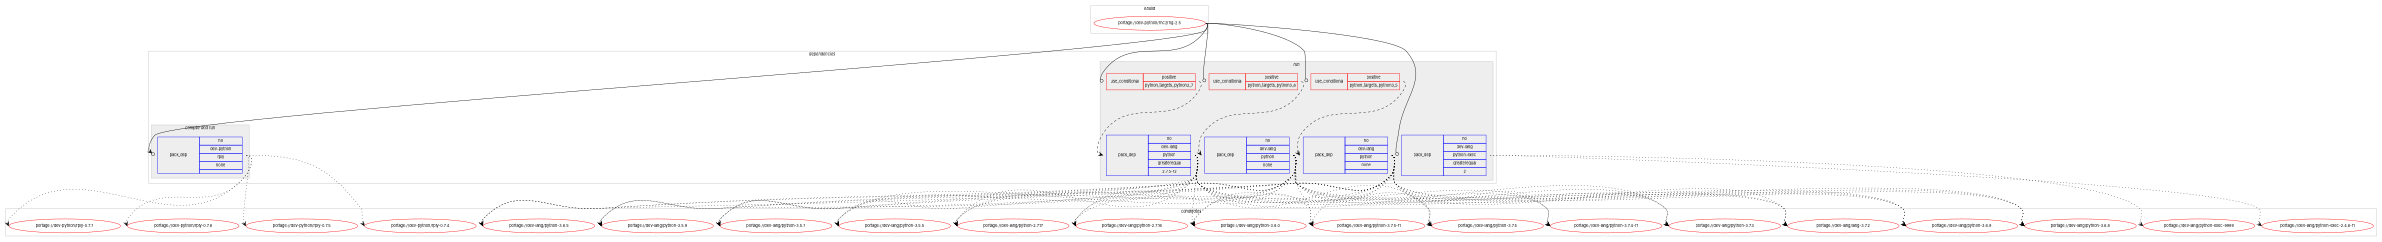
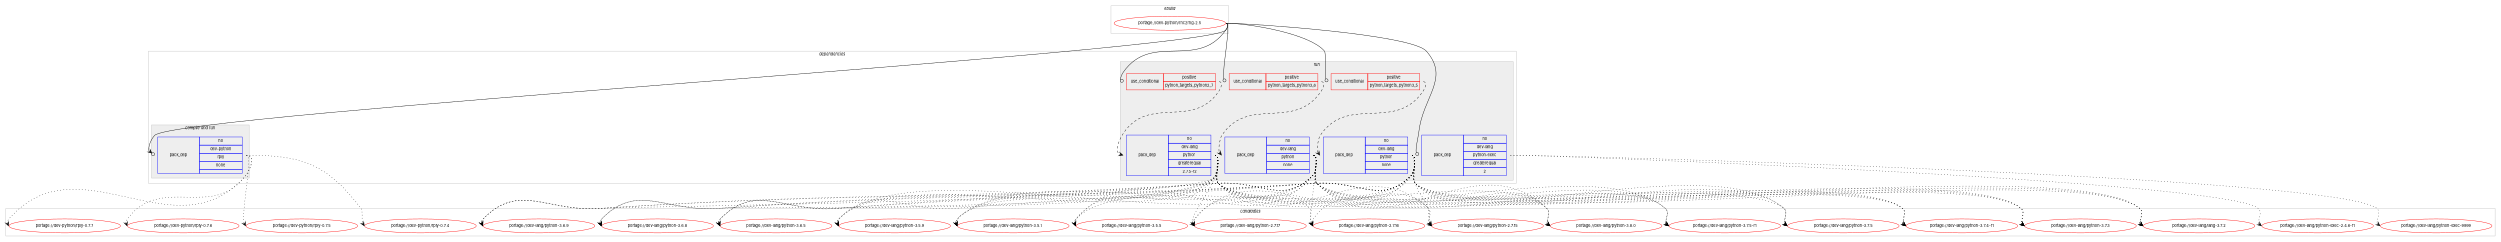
  digraph {
    compound=true
    concentrate=true
    fontname=Inter
    fontsize=10
    newrank=true
    rankdir=TB
    ranksep=1.5
    node [color=red fontname=Inter fontsize=10]
    edge [arrowhead=vee fontname=Inter headport=w style=dotted tailport=e weight=100]
    n1 [label="portage://dev-python/rnc2rng-2.5" width=4]
    n2 [color=blue label=<<TABLE BORDER="0" CELLBORDER="1" CELLSPACING="0" CELLPADDING="4" WIDTH="220"><TR><TD ROWSPAN="6" CELLPADDING="30">pack_dep</TD></TR><TR><TD WIDTH="110">no</TD></TR><TR><TD>dev-python</TD></TR><TR><TD>rply</TD></TR><TR><TD>none</TD></TR><TR><TD></TD></TR></TABLE>> shape=none]
    n3 [color=blue label=<<TABLE BORDER="0" CELLBORDER="1" CELLSPACING="0" CELLPADDING="4" WIDTH="220"><TR><TD ROWSPAN="6" CELLPADDING="30">pack_dep</TD></TR><TR><TD WIDTH="110">no</TD></TR><TR><TD>dev-lang</TD></TR><TR><TD>python</TD></TR><TR><TD>greaterequal</TD></TR><TR><TD>2.7.5-r2</TD></TR></TABLE>> shape=none]
    n4 [label=<<TABLE BORDER="0" CELLBORDER="1" CELLSPACING="0" CELLPADDING="4"><TR><TD ROWSPAN="3" CELLPADDING="10">use_conditional</TD></TR><TR><TD>positive</TD></TR><TR><TD>python_targets_python2_7</TD></TR></TABLE>> shape=none]
    n5 [color=blue label=<<TABLE BORDER="0" CELLBORDER="1" CELLSPACING="0" CELLPADDING="4" WIDTH="220"><TR><TD ROWSPAN="6" CELLPADDING="30">pack_dep</TD></TR><TR><TD WIDTH="110">no</TD></TR><TR><TD>dev-lang</TD></TR><TR><TD>python</TD></TR><TR><TD>none</TD></TR><TR><TD></TD></TR></TABLE>> shape=none]
    n6 [label=<<TABLE BORDER="0" CELLBORDER="1" CELLSPACING="0" CELLPADDING="4"><TR><TD ROWSPAN="3" CELLPADDING="10">use_conditional</TD></TR><TR><TD>positive</TD></TR><TR><TD>python_targets_python3_5</TD></TR></TABLE>> shape=none]
    n7 [color=blue label=<<TABLE BORDER="0" CELLBORDER="1" CELLSPACING="0" CELLPADDING="4" WIDTH="220"><TR><TD ROWSPAN="6" CELLPADDING="30">pack_dep</TD></TR><TR><TD WIDTH="110">no</TD></TR><TR><TD>dev-lang</TD></TR><TR><TD>python</TD></TR><TR><TD>none</TD></TR><TR><TD></TD></TR></TABLE>> shape=none]
    n8 [label=<<TABLE BORDER="0" CELLBORDER="1" CELLSPACING="0" CELLPADDING="4"><TR><TD ROWSPAN="3" CELLPADDING="10">use_conditional</TD></TR><TR><TD>positive</TD></TR><TR><TD>python_targets_python3_6</TD></TR></TABLE>> shape=none]
    n9 [color=blue label=<<TABLE BORDER="0" CELLBORDER="1" CELLSPACING="0" CELLPADDING="4" WIDTH="220"><TR><TD ROWSPAN="6" CELLPADDING="30">pack_dep</TD></TR><TR><TD WIDTH="110">no</TD></TR><TR><TD>dev-lang</TD></TR><TR><TD>python-exec</TD></TR><TR><TD>greaterequal</TD></TR><TR><TD>2</TD></TR></TABLE>> shape=none]
    n10 [label="portage://dev-python/rply-0.7.4" width=4]
    n11 [label="portage://dev-python/rply-0.7.5" width=4]
    n12 [label="portage://dev-python/rply-0.7.6" width=4]
    n13 [label="portage://dev-python/rply-0.7.7" width=4]
+   n14 [label="portage://dev-lang/python-2.7.15" width=4]
    n15 [label="portage://dev-lang/python-2.7.16" width=4]
    n16 [label="portage://dev-lang/python-2.7.17" width=4]
    n17 [label="portage://dev-lang/python-3.5.5" width=4]
    n18 [label="portage://dev-lang/python-3.5.7" width=4]
    n19 [label="portage://dev-lang/python-3.5.9" width=4]
    n20 [label="portage://dev-lang/python-3.6.5" width=4]
    n21 [label="portage://dev-lang/python-3.6.8" width=4]
    n22 [label="portage://dev-lang/python-3.6.9" width=4]
    n23 [label="portage://dev-lang/lang-3.7.2" width=4]
    n24 [label="portage://dev-lang/python-3.7.3" width=4]
    n25 [label="portage://dev-lang/python-3.7.4-r1" width=4]
    n26 [label="portage://dev-lang/python-3.7.5" width=4]
    n27 [label="portage://dev-lang/python-3.7.5-r1" width=4]
    n28 [label="portage://dev-lang/python-3.8.0" width=4]
    n29 [label="portage://dev-lang/python-exec-2.4.6-r1" width=4]
    n30 [label="portage://dev-lang/python-exec-9999" width=4]
    subgraph cluster_1 {
      color=gray
      label=<<i>ebuild</i>>
      rank=same
      n1
    }
    subgraph cluster_2 {
      color=gray
      label=<<i>dependencies</i>>
      subgraph cluster_3 {
        color=gray
        fillcolor="#eeeeee"
        label=<<i>compile</i>>
        style=filled
      }
      subgraph cluster_4 {
        color=gray
        fillcolor="#eeeeee"
        label=<<i>compile and run</i>>
        style=filled
        subgraph sub_5 {
          color=gray
          fillcolor="#eeeeee"
          label=<<i>compile and run</i>>
          style=filled
          n2
        }
      }
      subgraph cluster_6 {
        color=gray
        fillcolor="#eeeeee"
        label=<<i>run</i>>
        style=filled
        subgraph sub_7 {
          color=gray
          fillcolor="#eeeeee"
          label=<<i>run</i>>
          style=filled
          n4
          subgraph sub_8 {
            color=gray
            fillcolor="#eeeeee"
            label=<<i>run</i>>
            style=filled
            n3
          }
        }
        subgraph sub_9 {
          color=gray
          fillcolor="#eeeeee"
          label=<<i>run</i>>
          style=filled
          n6
          subgraph sub_10 {
            color=gray
            fillcolor="#eeeeee"
            label=<<i>run</i>>
            style=filled
            n5
          }
        }
        subgraph sub_11 {
          color=gray
          fillcolor="#eeeeee"
          label=<<i>run</i>>
          style=filled
          n8
          subgraph sub_12 {
            color=gray
            fillcolor="#eeeeee"
            label=<<i>run</i>>
            style=filled
            n7
          }
        }
        subgraph sub_13 {
          color=gray
          fillcolor="#eeeeee"
          label=<<i>run</i>>
          style=filled
          n9
        }
      }
    }
    subgraph cluster_14 {
      color=gray
      label=<<i>candidates</i>>
      rank=same
      subgraph sub_15 {
        color=black
        label=<<i>candidates</i>>
        nodesep=1
        rank=same
        n10
        n11
        n12
        n13
      }
      subgraph sub_16 {
        color=black
        label=<<i>candidates</i>>
        nodesep=1
        rank=same
+       n14
        n15
        n16
        n17
        n18
        n19
        n20
        n21
        n22
        n23
        n24
        n25
        n26
        n27
        n28
      }
      subgraph sub_17 {
        color=black
        label=<<i>candidates</i>>
        nodesep=1
        rank=same
+       n14
        n15
        n16
        n17
        n18
        n19
        n20
        n21
        n22
        n23
        n24
        n25
        n26
        n27
        n28
      }
      subgraph sub_18 {
        color=black
        label=<<i>candidates</i>>
        nodesep=1
        rank=same
+       n14
        n15
        n16
        n17
        n18
        n19
        n20
        n21
        n22
        n23
        n24
        n25
        n26
        n27
        n28
      }
      subgraph sub_19 {
        color=black
        label=<<i>candidates</i>>
        nodesep=1
        rank=same
        n29
        n30
      }
    }
    n1 -> n2 [arrowhead=odotvee style=solid weight=20]
    n1 -> n4 [arrowhead=odot style=solid weight=20]
    n1 -> n6 [arrowhead=odot style=solid weight=20]
    n1 -> n8 [arrowhead=odot style=solid weight=20]
    n1 -> n9 [arrowhead=odot style=solid weight=20]
    n2 -> n10
    n2 -> n11
    n2 -> n12
    n2 -> n13
+   n3 -> n14
    n3 -> n15
    n3 -> n16
    n3 -> n17
    n3 -> n18
    n3 -> n19
    n3 -> n20
    n3 -> n21
    n3 -> n22
    n3 -> n23
    n3 -> n24
    n3 -> n25
    n3 -> n26
    n3 -> n27
    n3 -> n28
    n4 -> n3 [style=dashed weight=20]
+   n5 -> n14
    n5 -> n15
    n5 -> n16
    n5 -> n17
    n5 -> n18
    n5 -> n19
    n5 -> n20
    n5 -> n21
    n5 -> n22
    n5 -> n23
    n5 -> n24
    n5 -> n25
    n5 -> n26
    n5 -> n27
    n5 -> n28
    n6 -> n5 [style=dashed weight=20]
+   n7 -> n14
    n7 -> n15
    n7 -> n16
    n7 -> n17
    n7 -> n18
    n7 -> n19
    n7 -> n20
    n7 -> n21
    n7 -> n22
    n7 -> n23
    n7 -> n24
    n7 -> n25
    n7 -> n26
    n7 -> n27
    n7 -> n28
    n8 -> n7 [style=dashed weight=20]
    n9 -> n29
    n9 -> n30
  }
